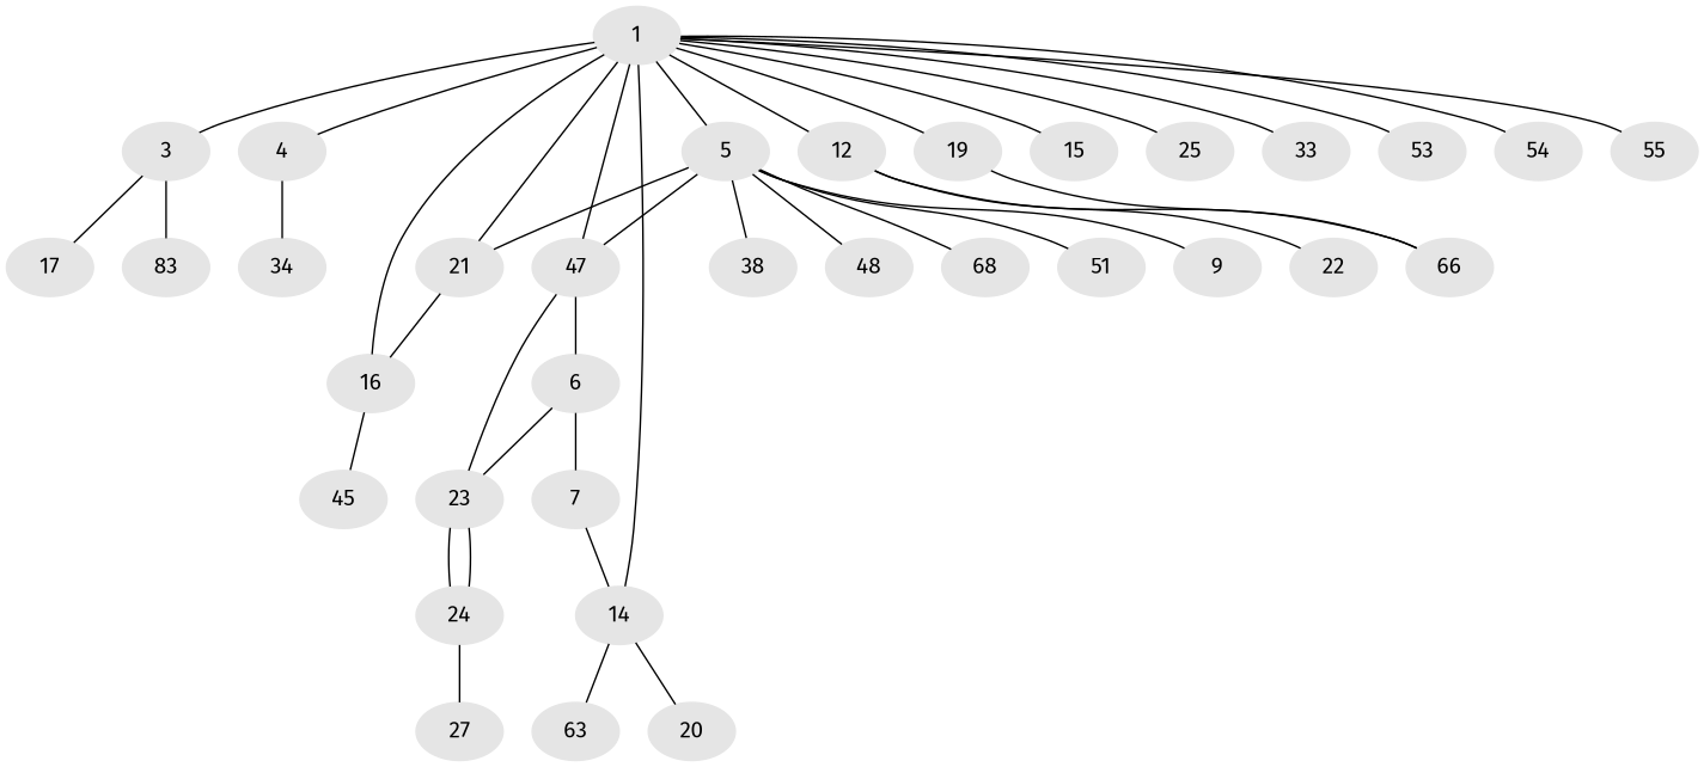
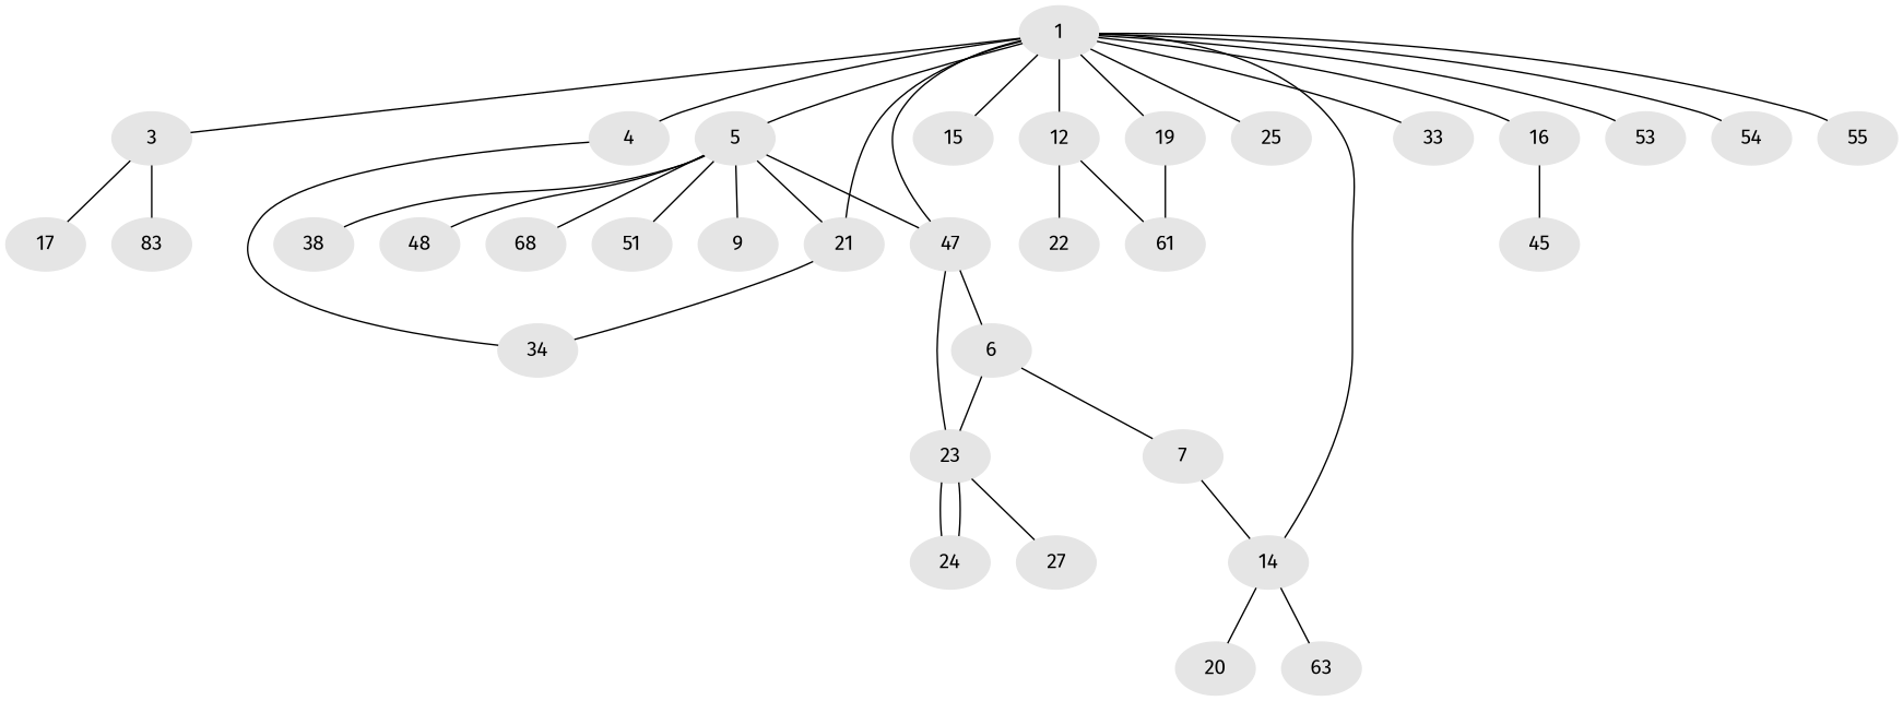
  graph {
    fontname="Fira Sans"
    node [color=gray90 fontname="Fira Sans" style=filled]
    edge [fontname="Fira Sans"]
    1 [super="+2+78+81"]
    3
    4 [super="+18+76+82"]
    5
    12 [super="+87+28"]
    14 [super="+35"]
    15
    19 [super="+37"]
    21 [super="+60+77+49"]
    25
    n11 [label=16 super="+31"]
    33
    47 [super="+58"]
    53
    54
    55
    17
    83
    34
    51 [super="+71"]
    9 [super="+73"]
    38
    48
    68
    6
    23
    7
    22
-   61 [super="+84" label=66]
+   61 [super="+84"]
    20 [super="+39+57"]
    63
    24 [super="+43"]
    27
    45
    1 -- 3
    1 -- 4 [weight=4]
    1 -- 5 [weight=2]
    1 -- 12 [weight=2]
    1 -- 14
    1 -- 15
    1 -- 19
    1 -- 21
    1 -- 25
    1 -- n11 [weight=3]
    1 -- 33
    1 -- 47 [weight=3]
    1 -- 53
    1 -- 54 [weight=2]
    1 -- 55
    3 -- 17
    3 -- 83
    4 -- 34
    5 -- 21
    5 -- 47
    5 -- 51
    5 -- 9
    5 -- 38
    5 -- 48
    5 -- 68
    12 -- 22
    12 -- 61
    14 -- 20
    14 -- 63
    19 -- 61
-   21 -- n11
+   21 -- 34
    n11 -- 45
    47 -- 6 [weight=2]
    47 -- 23
    6 -- 23
    6 -- 7
    23 -- 24
    23 -- 24
-   24 -- 27
+   23 -- 27
    7 -- 14
  }
